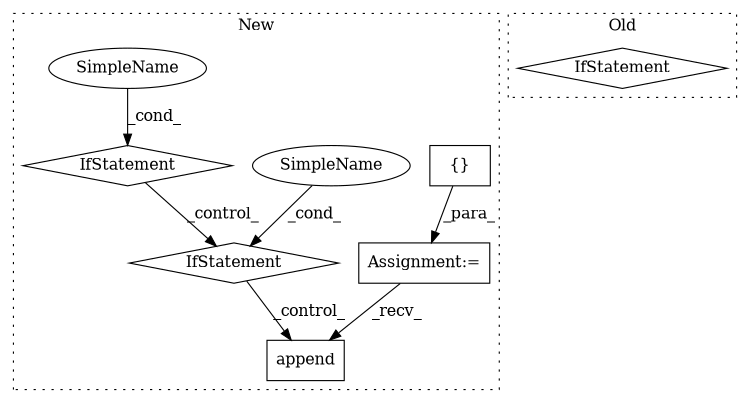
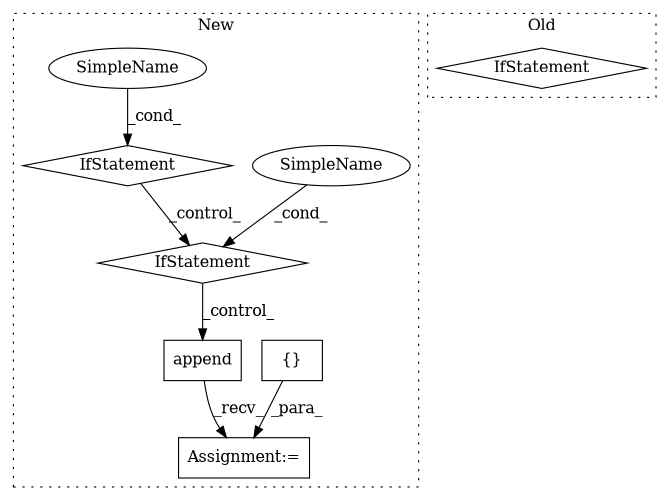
  digraph {
    node [a=25 shape=box]
    n1 [a=4 l=2 label="{}" s=17723]
    n2 [a=7 l=1 label="Assignment:=" s=17713]
    n3 [a=32 l="7,1" label=append s="17926,18079"]
    n4 [l="4,2" label=IfStatement s="17892,17907" shape=diamond]
    n5 [a=42 label=SimpleName shape=ellipse]
    n6 [l="4,2" label=IfStatement s="17813,17834" shape=diamond]
    n7 [a=42 label=SimpleName shape=ellipse]
    n8 [l=27 label=IfStatement s=17664 shape=diamond]
    subgraph cluster_1 {
      label=New
      style=dotted
      n1
      n2
      n3
      n4
      n5
      n6
      n7
    }
    subgraph cluster_2 {
      label=Old
      style=dotted
      n8
    }
    n1 -> n2 [label=_para_]
-   n2 -> n3 [label=_recv_]
+   n3 -> n2 [label=_recv_]
    n4 -> n3 [label=_control_]
    n5 -> n4 [label=_cond_]
    n6 -> n4 [label=_control_]
    n7 -> n6 [label=_cond_]
  }
